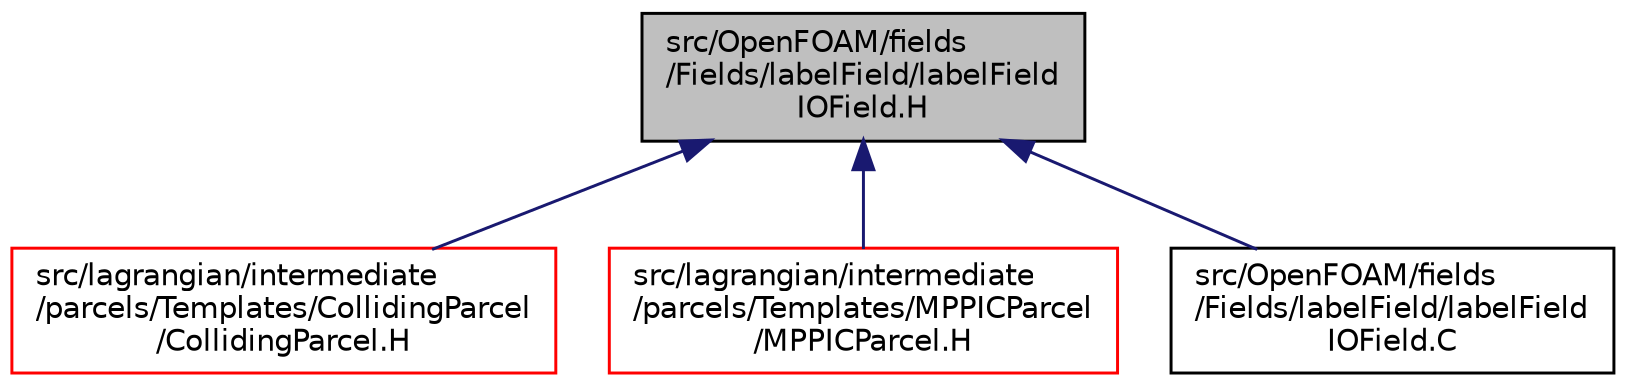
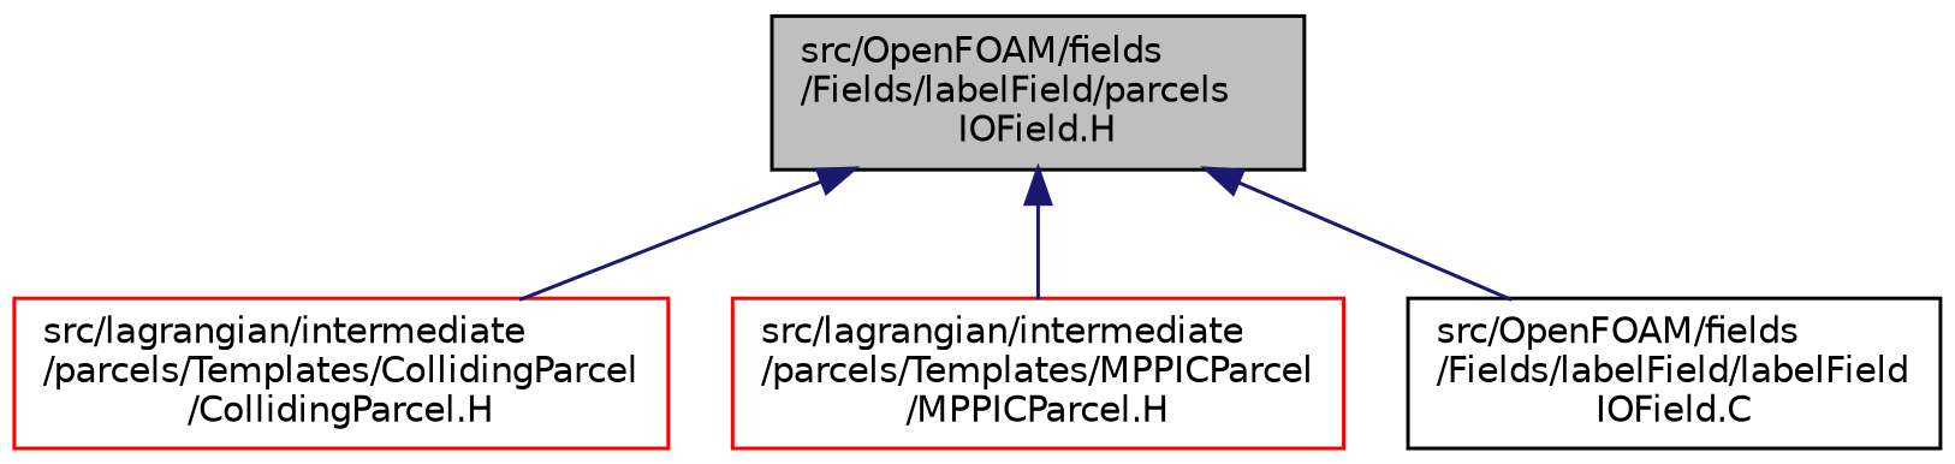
  digraph {
    node [color=black fontname=Helvetica fontsize=10 shape=record]
    edge [color=midnightblue dir=back fontname=Helvetica fontsize=10 labelfontname=Helvetica labelfontsize=10 style=solid]
-   n1 [fillcolor=grey75 fontcolor=black height=0.2 label="src/OpenFOAM/fields\l/Fields/labelField/labelField\lIOField.H" style=filled width=0.4]
+   n1 [fillcolor=grey75 fontcolor=black height=0.2 label="src/OpenFOAM/fields\l/Fields/labelField/parcels\lIOField.H" style=filled width=0.4]
    n2 [color=red height=0.2 label="src/lagrangian/intermediate\l/parcels/Templates/CollidingParcel\l/CollidingParcel.H" width=0.4]
    n3 [color=red height=0.2 label="src/lagrangian/intermediate\l/parcels/Templates/MPPICParcel\l/MPPICParcel.H" width=0.4]
    n4 [height=0.2 label="src/OpenFOAM/fields\l/Fields/labelField/labelField\lIOField.C" width=0.4]
    n1 -> n2
    n1 -> n3
    n1 -> n4
  }
